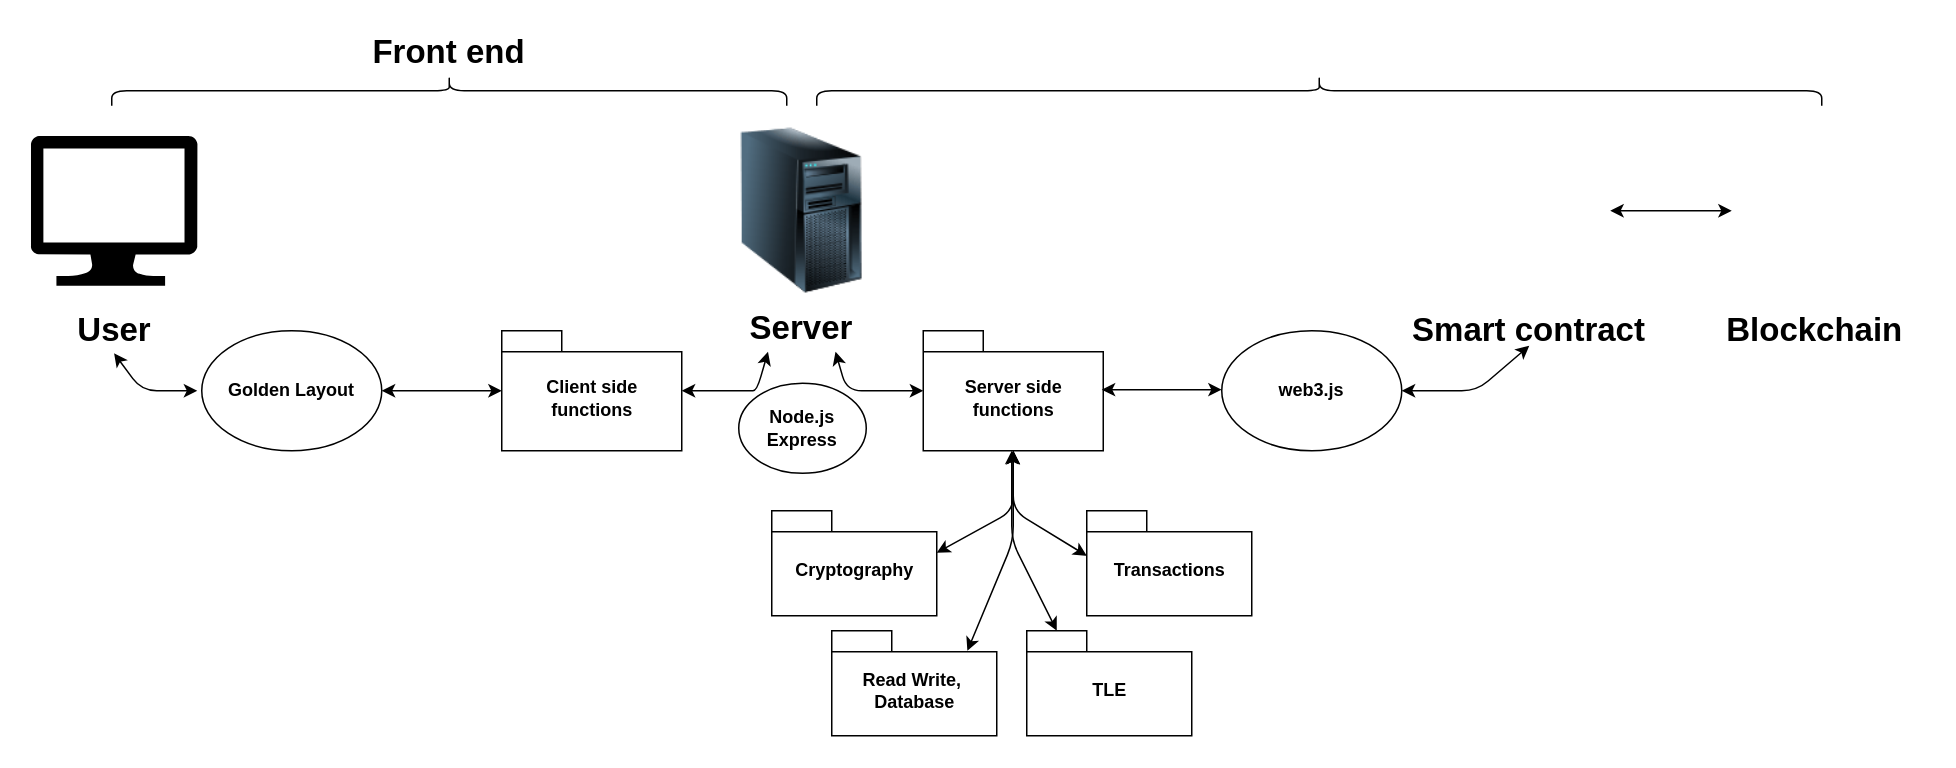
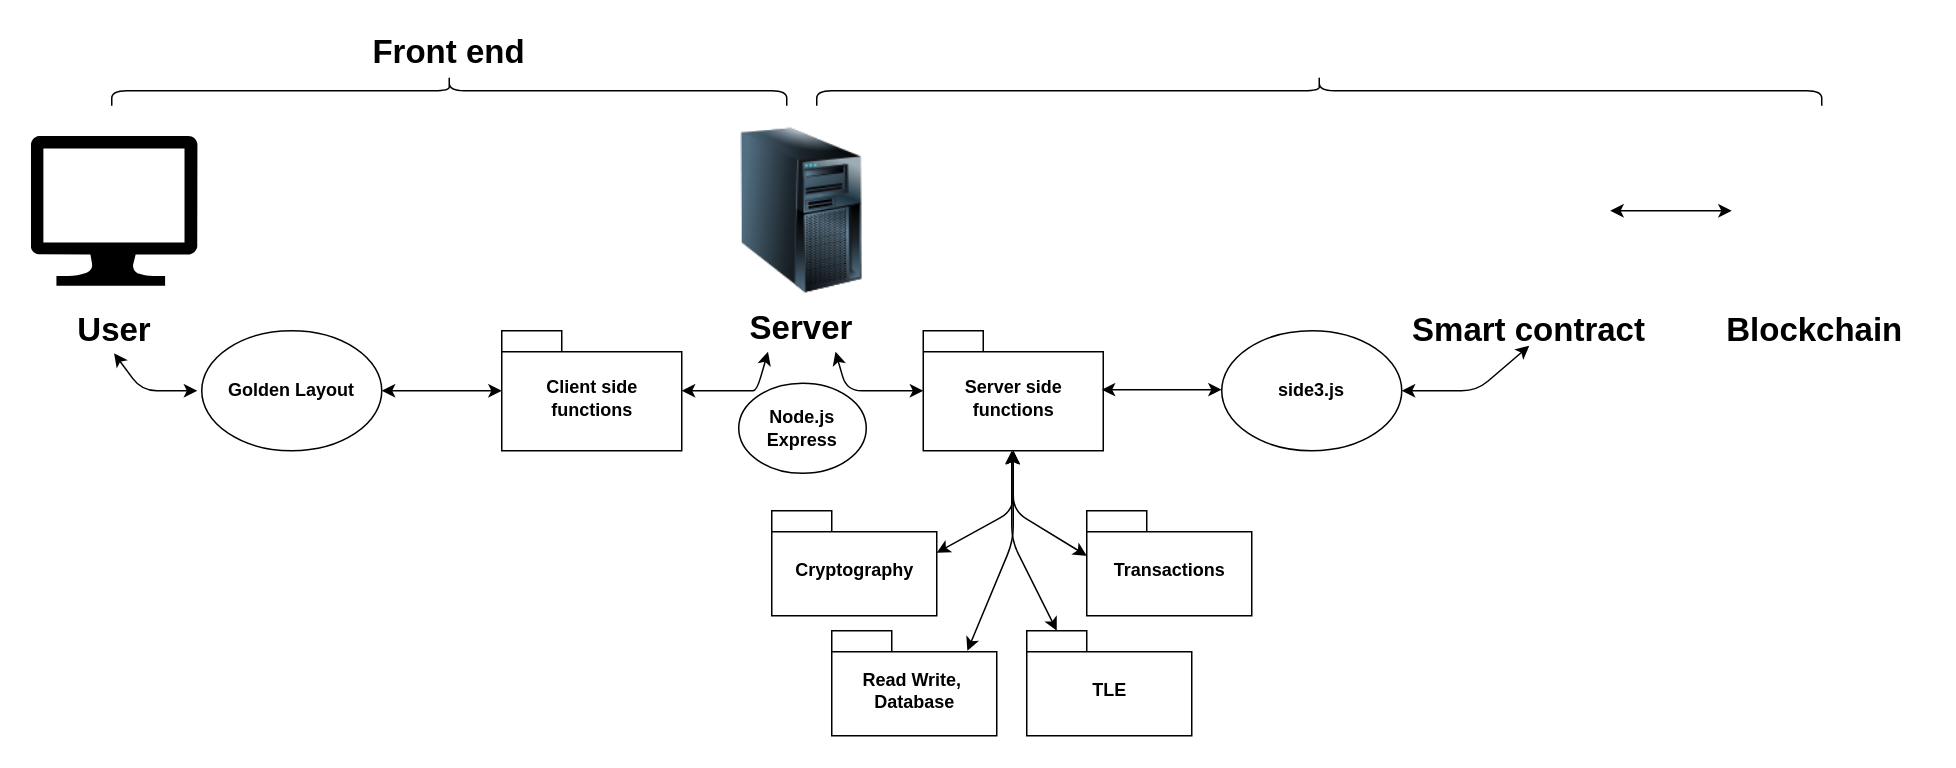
  <mxCell id="0" />
  <mxCell id="1" parent="0" />
  <mxCell id="2" value="" style="image;html=1;labelBackgroundColor=#ffffff;image=img/lib/clip_art/computers/Server_Tower_128x128.png" parent="1" vertex="1"><mxGeometry x="469" y="85" width="130" height="110" as="geometry" /></mxCell>
  <mxCell id="3" value="" style="shape=curlyBracket;whiteSpace=wrap;html=1;rounded=1;direction=south;" parent="1" vertex="1"><mxGeometry x="74" y="50" width="450" height="20" as="geometry" /></mxCell>
  <mxCell id="4" value="" style="aspect=fixed;pointerEvents=1;shadow=0;dashed=0;html=1;strokeColor=none;labelPosition=center;verticalLabelPosition=bottom;verticalAlign=top;align=center;shape=mxgraph.azure.computer;fillColor=#000000;" parent="1" vertex="1"><mxGeometry x="20" y="90" width="111.11" height="100" as="geometry" /></mxCell>
  <mxCell id="5" value="" style="shape=image;html=1;verticalAlign=top;verticalLabelPosition=bottom;labelBackgroundColor=#ffffff;imageAspect=0;aspect=fixed;image=https://cdn4.iconfinder.com/data/icons/logos-and-brands/512/116_Ethereum_logo_logos-128.png;fillColor=#000000;" parent="1" vertex="1"><mxGeometry x="1154" y="76" width="128" height="128" as="geometry" /></mxCell>
  <mxCell id="6" value="Client side&lt;br&gt;functions" style="shape=folder;fontStyle=1;spacingTop=10;tabWidth=40;tabHeight=14;tabPosition=left;html=1;" parent="1" vertex="1"><mxGeometry x="334" y="220" width="120" height="80" as="geometry" /></mxCell>
  <mxCell id="7" value="&lt;b&gt;Golden Layout&lt;/b&gt;" style="ellipse;whiteSpace=wrap;html=1;" parent="1" vertex="1"><mxGeometry x="134" y="220" width="120" height="80" as="geometry" /></mxCell>
- <mxCell id="8" value="&lt;b&gt;web3.js&lt;/b&gt;" style="ellipse;whiteSpace=wrap;html=1;" parent="1" vertex="1"><mxGeometry x="814" y="220" width="120" height="80" as="geometry" /></mxCell>
+ <mxCell id="8" value="&lt;b&gt;side3.js&lt;/b&gt;" style="ellipse;whiteSpace=wrap;html=1;" parent="1" vertex="1"><mxGeometry x="814" y="220" width="120" height="80" as="geometry" /></mxCell>
  <mxCell id="9" value="Server side&lt;br&gt;functions" style="shape=folder;fontStyle=1;spacingTop=10;tabWidth=40;tabHeight=14;tabPosition=left;html=1;" parent="1" vertex="1"><mxGeometry x="615" y="220" width="120" height="80" as="geometry" /></mxCell>
  <mxCell id="10" value="Cryptography" style="shape=folder;fontStyle=1;spacingTop=10;tabWidth=40;tabHeight=14;tabPosition=left;html=1;" parent="1" vertex="1"><mxGeometry x="514" y="340" width="110" height="70" as="geometry" /></mxCell>
  <mxCell id="11" value="Read Write,&amp;nbsp;&lt;br&gt;Database" style="shape=folder;fontStyle=1;spacingTop=10;tabWidth=40;tabHeight=14;tabPosition=left;html=1;" parent="1" vertex="1"><mxGeometry x="554" y="420" width="110" height="70" as="geometry" /></mxCell>
  <mxCell id="12" value="TLE" style="shape=folder;fontStyle=1;spacingTop=10;tabWidth=40;tabHeight=14;tabPosition=left;html=1;" parent="1" vertex="1"><mxGeometry x="684" y="420" width="110" height="70" as="geometry" /></mxCell>
  <mxCell id="13" value="Transactions" style="shape=folder;fontStyle=1;spacingTop=10;tabWidth=40;tabHeight=14;tabPosition=left;html=1;" parent="1" vertex="1"><mxGeometry x="724" y="340" width="110" height="70" as="geometry" /></mxCell>
  <mxCell id="14" value="" style="shape=curlyBracket;whiteSpace=wrap;html=1;rounded=1;direction=south;" parent="1" vertex="1"><mxGeometry x="544" y="50" width="670" height="20" as="geometry" /></mxCell>
  <mxCell id="15" value="&lt;b&gt;&lt;font style=&quot;font-size: 22px&quot;&gt;Server&lt;/font&gt;&lt;/b&gt;" style="rounded=0;whiteSpace=wrap;html=1;strokeColor=none;fillColor=none;" parent="1" vertex="1"><mxGeometry x="489" y="204" width="90" height="30" as="geometry" /></mxCell>
  <mxCell id="16" value="&lt;b&gt;&lt;font style=&quot;font-size: 22px&quot;&gt;Blockchain&lt;/font&gt;&lt;/b&gt;" style="rounded=0;whiteSpace=wrap;html=1;strokeColor=none;fillColor=none;" parent="1" vertex="1"><mxGeometry x="1154" y="205" width="111" height="30" as="geometry" /></mxCell>
  <mxCell id="17" value="&lt;b&gt;&lt;font style=&quot;font-size: 22px&quot;&gt;User&lt;/font&gt;&lt;/b&gt;" style="rounded=0;whiteSpace=wrap;html=1;strokeColor=none;fillColor=none;" parent="1" vertex="1"><mxGeometry x="30.56" y="205" width="90" height="30" as="geometry" /></mxCell>
  <mxCell id="18" value="" style="endArrow=classic;startArrow=classic;html=1;exitX=0.5;exitY=1;exitDx=0;exitDy=0;" parent="1" source="17" edge="1"><mxGeometry width="50" height="50" relative="1" as="geometry"><mxPoint x="81.11" y="310" as="sourcePoint" /><mxPoint x="131" y="260" as="targetPoint" /><Array as="points"><mxPoint x="94" y="260" /></Array></mxGeometry></mxCell>
  <mxCell id="19" value="" style="endArrow=classic;startArrow=classic;html=1;exitX=0.5;exitY=1;exitDx=0;exitDy=0;entryX=0;entryY=0.5;entryDx=0;entryDy=0;entryPerimeter=0;" parent="1" target="6" edge="1"><mxGeometry width="50" height="50" relative="1" as="geometry"><mxPoint x="254" y="260" as="sourcePoint" /><mxPoint x="334" y="267" as="targetPoint" /></mxGeometry></mxCell>
  <mxCell id="20" value="" style="endArrow=classic;startArrow=classic;html=1;exitX=0.5;exitY=1;exitDx=0;exitDy=0;entryX=0;entryY=0.5;entryDx=0;entryDy=0;entryPerimeter=0;" parent="1" edge="1"><mxGeometry width="50" height="50" relative="1" as="geometry"><mxPoint x="734" y="259.29" as="sourcePoint" /><mxPoint x="814" y="259.29" as="targetPoint" /></mxGeometry></mxCell>
  <mxCell id="21" value="" style="endArrow=classic;startArrow=classic;html=1;exitX=0.75;exitY=1;exitDx=0;exitDy=0;" parent="1" source="15" edge="1"><mxGeometry width="50" height="50" relative="1" as="geometry"><mxPoint y="234" as="sourcePoint" x="534" /><mxPoint x="615" y="260" as="targetPoint" /><Array as="points"><mxPoint x="564" y="260" /></Array></mxGeometry></mxCell>
  <mxCell id="22" value="" style="endArrow=classic;startArrow=classic;html=1;exitX=1;exitY=0.5;exitDx=0;exitDy=0;exitPerimeter=0;entryX=0.25;entryY=1;entryDx=0;entryDy=0;" parent="1" source="6" target="15" edge="1"><mxGeometry width="50" height="50" relative="1" as="geometry"><mxPoint x="464" y="340" as="sourcePoint" /><mxPoint y="234" as="targetPoint" x="534" /><Array as="points"><mxPoint x="474" y="260" /><mxPoint x="494" y="260" /><mxPoint x="504" y="260" /></Array></mxGeometry></mxCell>
  <mxCell id="23" value="&lt;span style=&quot;font-size: 22px&quot;&gt;&lt;b&gt;Front end&lt;/b&gt;&lt;/span&gt;" style="rounded=0;whiteSpace=wrap;html=1;strokeColor=none;fillColor=none;" parent="1" vertex="1"><mxGeometry x="204" y="20" width="190" height="30" as="geometry" /></mxCell>
  <mxCell id="24" value="" style="endArrow=classic;startArrow=classic;html=1;exitX=0.5;exitY=1;exitDx=0;exitDy=0;entryX=0;entryY=0.5;entryDx=0;entryDy=0;entryPerimeter=0;exitPerimeter=0;" parent="1" source="9" edge="1"><mxGeometry width="50" height="50" relative="1" as="geometry"><mxPoint x="644" y="370" as="sourcePoint" /><mxPoint x="724" y="370" as="targetPoint" /><Array as="points"><mxPoint x="675" y="340" /></Array></mxGeometry></mxCell>
  <mxCell id="25" value="" style="endArrow=classic;startArrow=classic;html=1;entryX=0;entryY=0;entryDx=20;entryDy=0;entryPerimeter=0;" parent="1" target="12" edge="1"><mxGeometry width="50" height="50" relative="1" as="geometry"><mxPoint x="674" y="300" as="sourcePoint" /><mxPoint x="713" y="390" as="targetPoint" /><Array as="points"><mxPoint x="674" y="360" /></Array></mxGeometry></mxCell>
  <mxCell id="26" value="" style="endArrow=classic;startArrow=classic;html=1;entryX=0.822;entryY=0.191;entryDx=0;entryDy=0;entryPerimeter=0;exitX=0.5;exitY=1;exitDx=0;exitDy=0;exitPerimeter=0;" parent="1" source="9" target="11" edge="1"><mxGeometry width="50" height="50" relative="1" as="geometry"><mxPoint x="684" y="310" as="sourcePoint" /><mxPoint x="714" y="430" as="targetPoint" /><Array as="points"><mxPoint x="675" y="360" /></Array></mxGeometry></mxCell>
  <mxCell id="27" value="" style="endArrow=classic;startArrow=classic;html=1;entryX=0;entryY=0;entryDx=110;entryDy=28;entryPerimeter=0;exitX=0.5;exitY=1;exitDx=0;exitDy=0;exitPerimeter=0;" parent="1" source="9" target="10" edge="1"><mxGeometry width="50" height="50" relative="1" as="geometry"><mxPoint x="685" y="310" as="sourcePoint" /><mxPoint x="654.42" y="443.37" as="targetPoint" /><Array as="points"><mxPoint x="675" y="340" /></Array></mxGeometry></mxCell>
  <mxCell id="28" value="" style="shape=image;html=1;verticalAlign=top;verticalLabelPosition=bottom;labelBackgroundColor=#ffffff;imageAspect=0;aspect=fixed;image=https://cdn1.iconfinder.com/data/icons/cryptocurrency-blockchain-fintech-free/32/Cryptocurrency_digital_contract-128.png;fillColor=none;" parent="1" vertex="1"><mxGeometry x="959" y="83" width="114" height="114" as="geometry" /></mxCell>
  <mxCell id="29" value="&lt;b&gt;&lt;font style=&quot;font-size: 22px&quot;&gt;Smart contract&lt;/font&gt;&lt;/b&gt;" style="rounded=0;whiteSpace=wrap;html=1;strokeColor=none;fillColor=none;" parent="1" vertex="1"><mxGeometry x="934" y="210" width="170" height="20" as="geometry" /></mxCell>
  <mxCell id="30" value="" style="endArrow=classic;startArrow=classic;html=1;exitX=1;exitY=0.5;exitDx=0;exitDy=0;entryX=0.5;entryY=1;entryDx=0;entryDy=0;" parent="1" source="8" target="29" edge="1"><mxGeometry width="50" height="50" relative="1" as="geometry"><mxPoint x="566.5" y="244" as="sourcePoint" /><mxPoint x="625" y="270" as="targetPoint" /><Array as="points"><mxPoint x="984" y="260" /></Array></mxGeometry></mxCell>
  <mxCell id="31" value="" style="endArrow=classic;startArrow=classic;html=1;exitX=1;exitY=0.5;exitDx=0;exitDy=0;entryX=0;entryY=0.5;entryDx=0;entryDy=0;" parent="1" source="28" target="5" edge="1"><mxGeometry width="50" height="50" relative="1" as="geometry"><mxPoint x="944" y="270" as="sourcePoint" /><mxPoint x="1029" y="240" as="targetPoint" /><Array as="points" /></mxGeometry></mxCell>
  <mxCell id="32" value="&lt;b&gt;Node.js&lt;br&gt;Express&lt;br&gt;&lt;/b&gt;" style="ellipse;whiteSpace=wrap;html=1;" parent="1" vertex="1"><mxGeometry x="492" y="255" width="85" height="60" as="geometry" /></mxCell>
